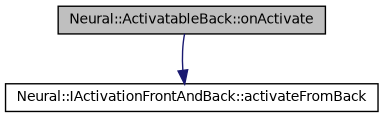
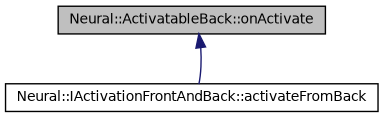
  digraph {
    rankdir=TB
    node [color=black fontname=Helvetica fontsize=10 shape=record style=filled]
    n1 [fillcolor=grey75 fontcolor=black height=0.2 label="Neural::ActivatableBack::onActivate" width=0.4]
    n2 [fillcolor=white height=0.2 label="Neural::IActivationFrontAndBack::activateFromBack" width=0.4]
-   n1 -> n2 [color=midnightblue fontname=Helvetica fontsize=10 labelfontname=Helvetica labelfontsize=10 style=solid]
+   n2 -> n1 [color=midnightblue fontname=Helvetica fontsize=10 labelfontname=Helvetica labelfontsize=10 style=solid]
  }
